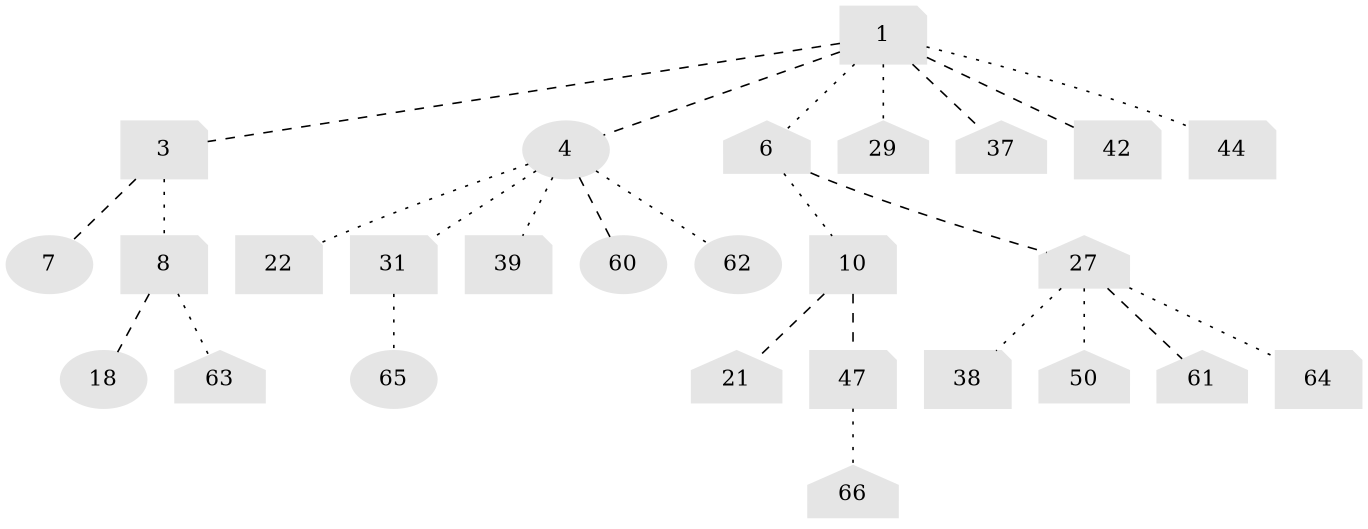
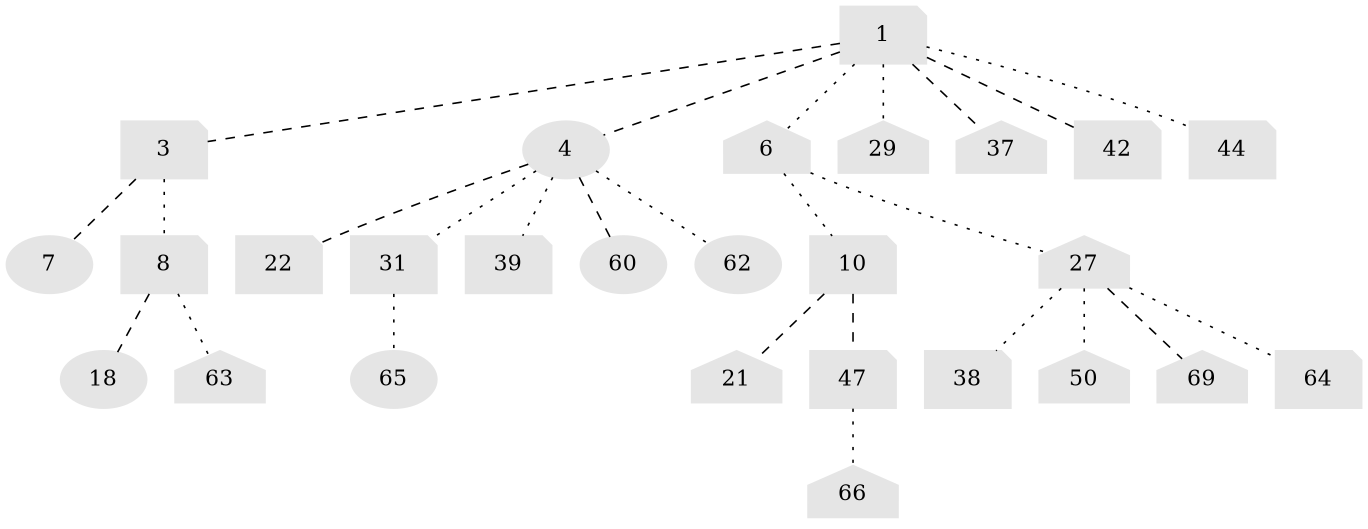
  graph {
    node [color=gray90 shape=note style=filled]
    edge [style=dotted]
    1 [super="+2+14"]
    3 [super="+40+51"]
    4 [shape=ellipse super="+5+11"]
    6 [shape=house]
    29 [shape=house]
    37 [shape=house]
    42
    44 [super="+45"]
    7 [shape=ellipse super="+17"]
    8 [super="+32+12+28+48"]
    22 [super="+43+69"]
    31 [super="+58"]
    39
    60 [shape=ellipse]
    62 [shape=ellipse super="+68"]
    10
    27 [shape=house super="+46+36"]
    18 [shape=ellipse super="+25"]
    63 [shape=house]
    65 [shape=ellipse]
    21 [shape=house super="+59+55+33"]
    47 [super="+56+67"]
    38
    50 [shape=house]
-   61 [shape=house]
+   61 [shape=house label=69]
    64
    66 [shape=house]
    1 -- 3 [style=dashed]
    1 -- 4 [style=dashed]
    1 -- 6
    1 -- 29
    1 -- 37 [style=dashed]
    1 -- 42 [style=dashed]
    1 -- 44
    3 -- 7 [style=dashed]
    3 -- 8
-   4 -- 22
+   4 -- 22 [style=dashed]
    4 -- 31
    4 -- 39
    4 -- 60 [style=dashed]
    4 -- 62
    6 -- 10
-   6 -- 27 [style=dashed]
+   6 -- 27
    8 -- 18 [style=dashed]
    8 -- 63
    31 -- 65
    10 -- 21 [style=dashed]
    10 -- 47 [style=dashed]
    27 -- 38
    27 -- 50
    27 -- 61 [style=dashed]
    27 -- 64
    47 -- 66
  }
